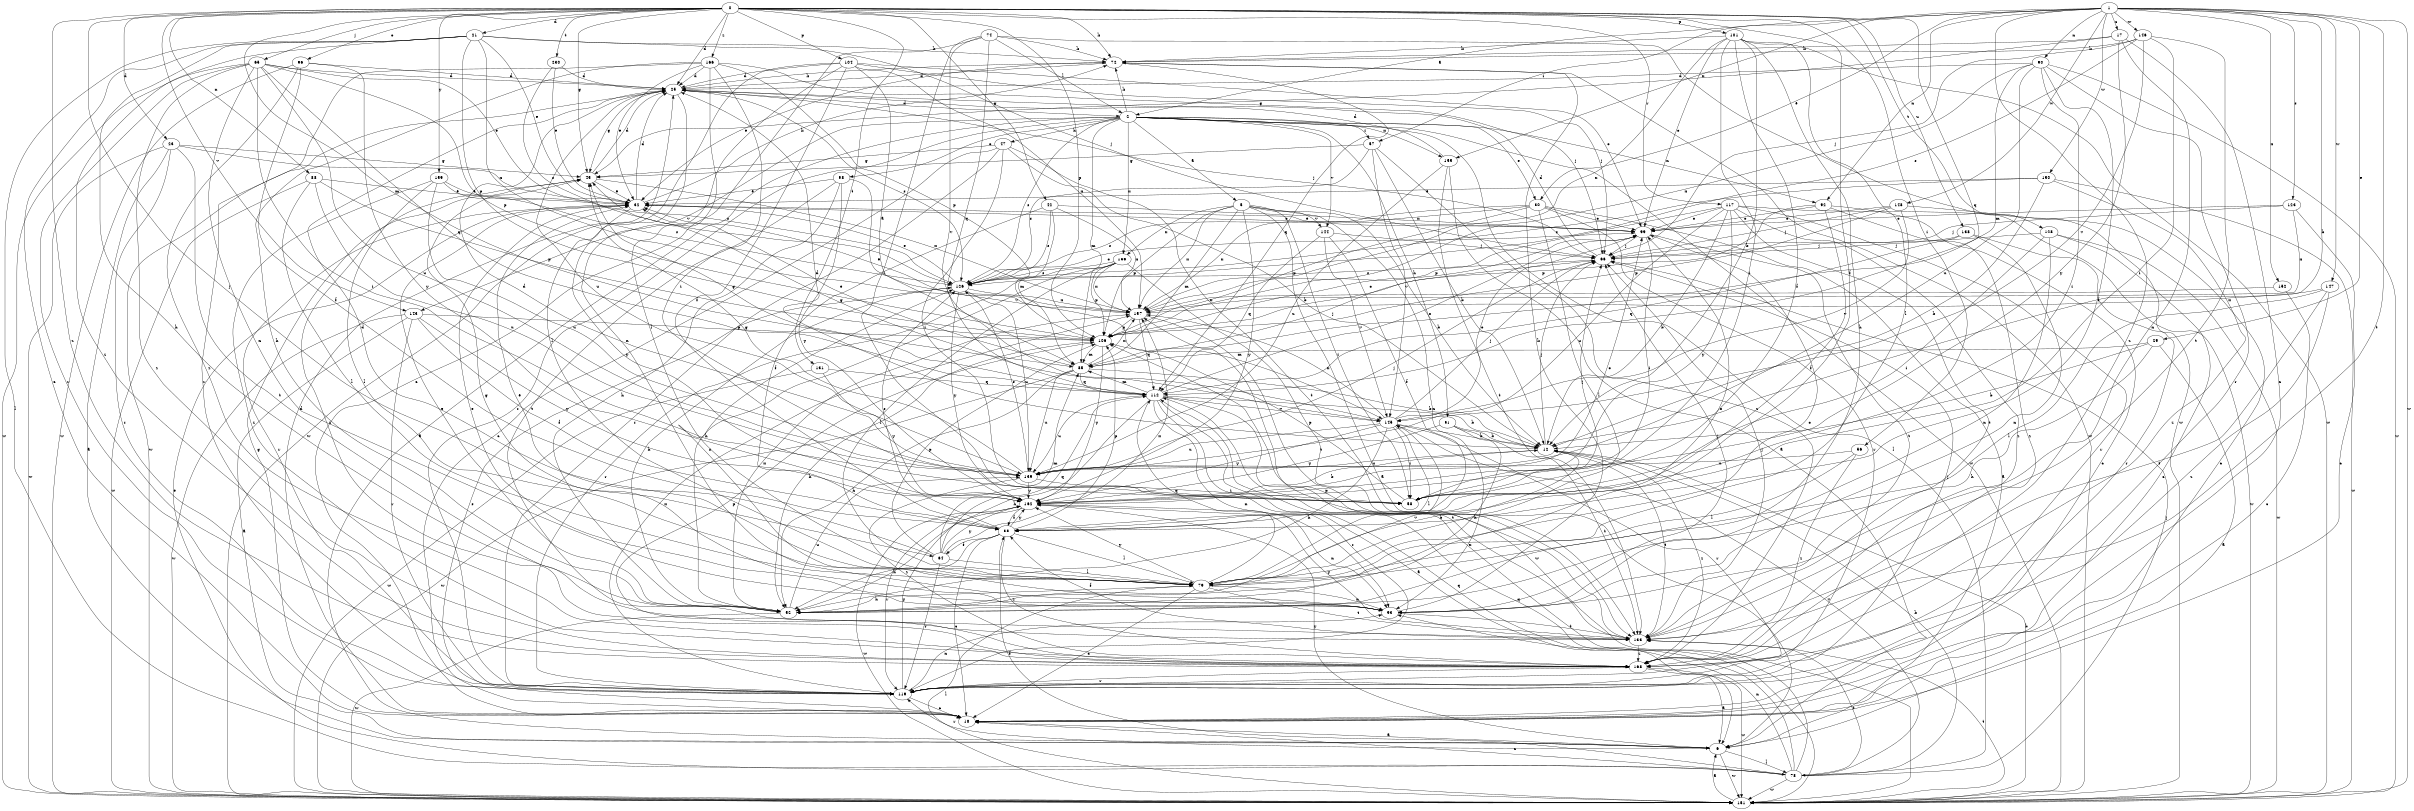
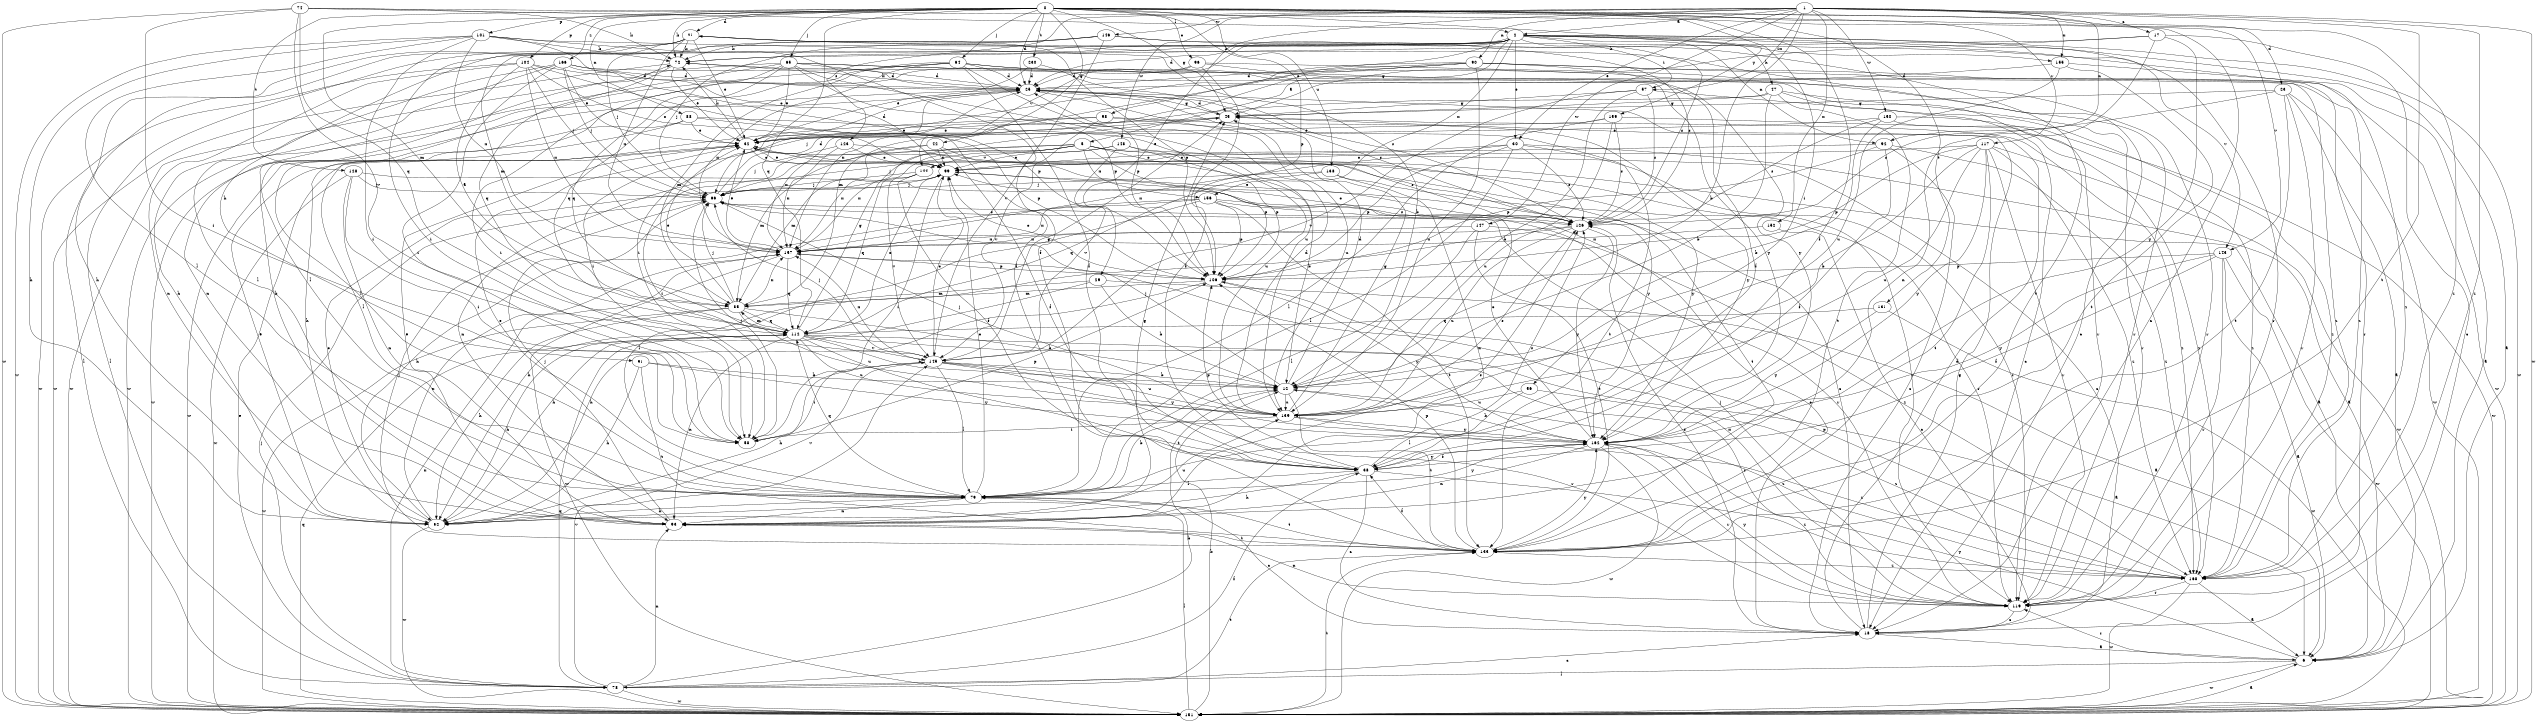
  strict digraph {
    0
    21
    23
    25
    38
    42
    45
    56
    64
    65
    72
    85
    88
    96
    101
    104
    106
    112
    117
    128
    n21 [label=230]
    131
    138
    143
    159
    166
    168
    78
    157
    66
    18
    32
    52
    133
    151
    6
    119
    126
    139
    79
    162
    99
    58
    93
    12
    145
    1
    2
    17
    29
    30
    57
    90
    92
    123
    146
    147
    148
    150
    152
    155
    5
    47
    51
    98
    144
    156
    74
    0 -> 21 [label=d]
    0 -> 23 [label=d]
    0 -> 25 [label=d]
    0 -> 38 [label=f]
    0 -> 42 [label=g]
    0 -> 45 [label=g]
    0 -> 56 [label=i]
    0 -> 64 [label=j]
    0 -> 65 [label=j]
    0 -> 72 [label=k]
    0 -> 85 [label=m]
    0 -> 88 [label=n]
    0 -> 96 [label=o]
    0 -> 101 [label=p]
    0 -> 104 [label=p]
    0 -> 106 [label=p]
    0 -> 112 [label=q]
    0 -> 117 [label=r]
    0 -> 128 [label=t]
    0 -> n21 [label=t]
    0 -> 131 [label=t]
    0 -> 138 [label=u]
    0 -> 143 [label=v]
    0 -> 159 [label=y]
    0 -> 166 [label=z]
    0 -> 168 [label=z]
    21 -> 72 [label=k]
    21 -> 106 [label=p]
-   21 -> 168 [label=z]
+   168 -> 21 [label=z]
    21 -> 78 [label=l]
    21 -> 157 [label=x]
    21 -> 66 [label=j]
    21 -> 18 [label=c]
    21 -> 32 [label=e]
    21 -> 52 [label=h]
    23 -> 45 [label=g]
    23 -> 133 [label=t]
    23 -> 151 [label=w]
    23 -> 6 [label=a]
    23 -> 119 [label=r]
    23 -> 126 [label=s]
    25 -> 45 [label=g]
    25 -> 72 [label=k]
    25 -> 66 [label=j]
    25 -> 151 [label=w]
    25 -> 126 [label=s]
    25 -> 139 [label=u]
    25 -> 79 [label=l]
    38 -> 106 [label=p]
    38 -> 168 [label=z]
    38 -> 18 [label=c]
    38 -> 52 [label=h]
    38 -> 126 [label=s]
    38 -> 79 [label=l]
    38 -> 162 [label=y]
    42 -> 38 [label=f]
    42 -> 85 [label=m]
    42 -> 157 [label=x]
    42 -> 126 [label=s]
    42 -> 99 [label=x]
    45 -> 25 [label=d]
    45 -> 168 [label=z]
    45 -> 157 [label=x]
    45 -> 32 [label=e]
    56 -> 168 [label=z]
    56 -> 139 [label=u]
    56 -> 79 [label=l]
    64 -> 25 [label=d]
-   38 -> 64 [label=f]
+   64 -> 38 [label=f]
    64 -> 85 [label=m]
    64 -> 106 [label=p]
    64 -> 112 [label=q]
    64 -> 157 [label=x]
    64 -> 119 [label=r]
    64 -> 79 [label=l]
    64 -> 162 [label=y]
    65 -> 25 [label=d]
    65 -> 106 [label=p]
    65 -> 112 [label=q]
    65 -> 168 [label=z]
    65 -> 32 [label=e]
    65 -> 151 [label=w]
    65 -> 119 [label=r]
    65 -> 139 [label=u]
    65 -> 58 [label=i]
    65 -> 93 [label=n]
    72 -> 25 [label=d]
    72 -> 112 [label=q]
    72 -> 32 [label=e]
    72 -> 151 [label=w]
    85 -> 112 [label=q]
    85 -> 157 [label=x]
    85 -> 66 [label=j]
    85 -> 32 [label=e]
    85 -> 52 [label=h]
    85 -> 151 [label=w]
    85 -> 139 [label=u]
    85 -> 12 [label=b]
    88 -> 106 [label=p]
    88 -> 32 [label=e]
    88 -> 151 [label=w]
    88 -> 139 [label=u]
    88 -> 79 [label=l]
    96 -> 25 [label=d]
    96 -> 38 [label=f]
    96 -> 168 [label=z]
    96 -> 151 [label=w]
    96 -> 162 [label=y]
    101 -> 38 [label=f]
    101 -> 72 [label=k]
    101 -> 157 [label=x]
    101 -> 52 [label=h]
    101 -> 151 [label=w]
    101 -> 79 [label=l]
    101 -> 99 [label=o]
    101 -> 58 [label=i]
    101 -> 12 [label=b]
    104 -> 25 [label=d]
    104 -> 38 [label=f]
    104 -> 85 [label=a]
    104 -> 157 [label=x]
    104 -> 66 [label=j]
    104 -> 151 [label=w]
    104 -> 99 [label=o]
    104 -> 93 [label=n]
    106 -> 85 [label=m]
    106 -> 52 [label=h]
    106 -> 162 [label=y]
    106 -> 99 [label=o]
    112 -> 45 [label=g]
    112 -> 85 [label=m]
    112 -> 52 [label=h]
    112 -> 133 [label=t]
    112 -> 6 [label=a]
    112 -> 119 [label=r]
    112 -> 139 [label=u]
    112 -> 99 [label=o]
    112 -> 93 [label=n]
    112 -> 12 [label=b]
    112 -> 145 [label=v]
    117 -> 106 [label=p]
    117 -> 168 [label=z]
    117 -> 133 [label=t]
    117 -> 151 [label=w]
    117 -> 119 [label=r]
    117 -> 139 [label=u]
    117 -> 162 [label=y]
    117 -> 99 [label=o]
    117 -> 12 [label=b]
    128 -> 66 [label=j]
    128 -> 18 [label=c]
    128 -> 151 [label=w]
    128 -> 58 [label=i]
    128 -> 93 [label=n]
    n21 -> 25 [label=d]
    n21 -> 32 [label=e]
    n21 -> 126 [label=s]
    131 -> 112 [label=q]
    131 -> 151 [label=w]
    131 -> 162 [label=y]
    138 -> 112 [label=q]
    138 -> 66 [label=j]
    138 -> 119 [label=r]
    138 -> 93 [label=n]
    143 -> 38 [label=f]
    143 -> 106 [label=p]
    143 -> 151 [label=w]
    143 -> 6 [label=a]
    143 -> 119 [label=r]
    143 -> 162 [label=y]
    159 -> 168 [label=z]
    159 -> 32 [label=e]
    159 -> 126 [label=s]
    159 -> 139 [label=u]
    159 -> 79 [label=l]
    166 -> 25 [label=d]
    166 -> 106 [label=p]
    166 -> 66 [label=j]
    166 -> 32 [label=e]
    166 -> 52 [label=h]
    166 -> 119 [label=r]
    166 -> 79 [label=l]
    166 -> 58 [label=i]
    168 -> 106 [label=p]
    168 -> 151 [label=w]
    168 -> 6 [label=a]
    168 -> 119 [label=r]
    78 -> 38 [label=f]
    78 -> 112 [label=q]
    78 -> 157 [label=x]
    78 -> 66 [label=j]
    78 -> 18 [label=c]
    78 -> 32 [label=e]
    78 -> 133 [label=t]
    78 -> 151 [label=w]
    78 -> 93 [label=n]
    78 -> 12 [label=b]
    78 -> 145 [label=v]
    157 -> 106 [label=p]
    157 -> 112 [label=q]
    157 -> 32 [label=e]
    157 -> 151 [label=w]
    66 -> 25 [label=d]
    66 -> 126 [label=s]
    18 -> 25 [label=d]
    18 -> 45 [label=g]
    18 -> 6 [label=a]
    18 -> 126 [label=s]
    32 -> 25 [label=d]
    32 -> 72 [label=k]
    32 -> 119 [label=r]
    32 -> 162 [label=y]
    32 -> 99 [label=o]
    52 -> 157 [label=x]
    52 -> 32 [label=e]
    52 -> 151 [label=w]
    52 -> 139 [label=u]
    52 -> 99 [label=o]
    52 -> 145 [label=v]
    133 -> 38 [label=f]
    133 -> 106 [label=p]
    133 -> 168 [label=z]
    133 -> 66 [label=j]
    133 -> 162 [label=y]
    151 -> 112 [label=q]
    151 -> 133 [label=t]
    151 -> 6 [label=a]
    151 -> 79 [label=l]
    151 -> 12 [label=b]
    6 -> 78 [label=l]
    6 -> 151 [label=w]
    6 -> 119 [label=r]
    6 -> 162 [label=y]
    119 -> 157 [label=x]
    119 -> 66 [label=j]
    119 -> 18 [label=c]
    119 -> 162 [label=y]
    119 -> 93 [label=n]
    126 -> 157 [label=x]
    126 -> 32 [label=e]
    126 -> 52 [label=h]
    126 -> 139 [label=u]
    126 -> 162 [label=y]
    126 -> 99 [label=o]
    139 -> 25 [label=d]
    139 -> 45 [label=g]
    139 -> 168 [label=z]
    139 -> 66 [label=j]
    139 -> 126 [label=s]
    139 -> 162 [label=y]
    139 -> 58 [label=i]
    79 -> 112 [label=q]
    79 -> 18 [label=c]
    79 -> 32 [label=e]
    79 -> 52 [label=h]
    79 -> 133 [label=t]
    79 -> 162 [label=y]
    79 -> 99 [label=o]
    79 -> 93 [label=n]
    79 -> 12 [label=b]
    162 -> 38 [label=f]
    162 -> 151 [label=w]
    162 -> 119 [label=r]
    162 -> 99 [label=o]
    162 -> 93 [label=n]
    162 -> 12 [label=b]
    99 -> 66 [label=j]
    99 -> 32 [label=e]
    99 -> 133 [label=t]
    99 -> 58 [label=i]
    58 -> 106 [label=p]
    58 -> 66 [label=j]
    93 -> 45 [label=g]
    93 -> 72 [label=k]
    93 -> 66 [label=j]
    93 -> 32 [label=e]
    93 -> 133 [label=t]
    93 -> 126 [label=s]
    12 -> 25 [label=d]
    12 -> 168 [label=z]
    12 -> 66 [label=j]
    12 -> 133 [label=t]
    12 -> 139 [label=u]
    145 -> 45 [label=g]
    145 -> 157 [label=x]
    145 -> 66 [label=j]
    145 -> 52 [label=h]
    145 -> 119 [label=r]
    145 -> 139 [label=u]
    145 -> 79 [label=l]
    145 -> 162 [label=y]
    145 -> 99 [label=o]
    145 -> 58 [label=i]
    145 -> 12 [label=b]
    1 -> 168 [label=z]
    1 -> 133 [label=t]
    1 -> 151 [label=w]
    1 -> 12 [label=b]
    1 -> 2 [label=a]
    1 -> 17 [label=c]
    1 -> 29 [label=e]
    1 -> 30 [label=e]
    1 -> 57 [label=i]
    1 -> 90 [label=n]
    1 -> 92 [label=n]
    1 -> 123 [label=s]
    1 -> 146 [label=w]
    1 -> 147 [label=w]
    1 -> 148 [label=w]
    1 -> 150 [label=w]
    1 -> 152 [label=x]
    1 -> 155 [label=x]
-   25 -> 2 [label=d]
+   2 -> 25 [label=d]
    2 -> 72 [label=k]
    2 -> 85 [label=m]
    2 -> 143 [label=v]
    2 -> 78 [label=l]
    2 -> 151 [label=w]
    2 -> 6 [label=a]
    2 -> 119 [label=r]
    2 -> 126 [label=s]
    2 -> 30 [label=e]
    2 -> 57 [label=i]
    2 -> 92 [label=n]
    2 -> 155 [label=x]
    2 -> 5 [label=a]
    2 -> 47 [label=h]
    2 -> 51 [label=h]
    2 -> 98 [label=o]
    2 -> 144 [label=v]
    2 -> 156 [label=x]
    17 -> 45 [label=g]
    17 -> 72 [label=k]
    17 -> 18 [label=c]
    17 -> 162 [label=y]
    17 -> 93 [label=n]
    29 -> 85 [label=m]
    29 -> 52 [label=h]
    29 -> 6 [label=a]
    29 -> 12 [label=b]
    30 -> 106 [label=p]
    30 -> 157 [label=x]
    30 -> 6 [label=a]
    30 -> 119 [label=r]
    30 -> 126 [label=s]
    30 -> 79 [label=l]
    30 -> 99 [label=o]
    57 -> 45 [label=g]
    57 -> 168 [label=z]
    57 -> 126 [label=s]
    57 -> 12 [label=b]
    57 -> 145 [label=v]
    90 -> 25 [label=d]
    90 -> 38 [label=f]
    90 -> 85 [label=m]
    90 -> 157 [label=x]
    90 -> 151 [label=w]
    90 -> 119 [label=r]
    90 -> 139 [label=u]
    90 -> 58 [label=i]
    92 -> 38 [label=f]
    92 -> 106 [label=p]
    92 -> 168 [label=z]
    92 -> 18 [label=c]
    92 -> 99 [label=o]
    123 -> 157 [label=x]
    123 -> 66 [label=j]
    123 -> 18 [label=c]
    123 -> 99 [label=o]
    146 -> 72 [label=k]
    146 -> 66 [label=j]
    146 -> 133 [label=t]
    146 -> 126 [label=s]
    146 -> 58 [label=i]
    146 -> 145 [label=v]
    147 -> 168 [label=z]
    147 -> 157 [label=x]
    147 -> 133 [label=t]
    147 -> 79 [label=l]
    148 -> 106 [label=p]
    148 -> 66 [label=j]
    148 -> 18 [label=c]
    148 -> 99 [label=o]
    148 -> 145 [label=v]
    150 -> 168 [label=z]
    150 -> 32 [label=e]
    150 -> 151 [label=w]
    150 -> 126 [label=s]
    150 -> 12 [label=b]
    152 -> 157 [label=x]
    152 -> 18 [label=c]
    155 -> 25 [label=d]
    155 -> 133 [label=t]
    155 -> 6 [label=a]
    155 -> 139 [label=u]
    5 -> 85 [label=m]
    5 -> 106 [label=p]
    5 -> 157 [label=x]
    5 -> 6 [label=a]
    5 -> 162 [label=y]
    5 -> 58 [label=i]
    5 -> 93 [label=n]
    5 -> 12 [label=b]
    5 -> 144 [label=v]
    5 -> 156 [label=x]
    47 -> 45 [label=g]
    47 -> 18 [label=c]
    47 -> 133 [label=t]
    47 -> 119 [label=r]
    47 -> 58 [label=i]
    47 -> 12 [label=b]
    51 -> 52 [label=h]
    51 -> 133 [label=t]
    51 -> 162 [label=y]
    51 -> 12 [label=b]
    98 -> 32 [label=e]
    98 -> 52 [label=h]
    98 -> 133 [label=t]
    98 -> 162 [label=y]
    98 -> 145 [label=v]
    144 -> 38 [label=f]
    144 -> 112 [label=q]
    144 -> 66 [label=j]
    144 -> 145 [label=v]
    156 -> 106 [label=p]
    156 -> 157 [label=x]
    156 -> 52 [label=h]
    156 -> 133 [label=t]
    156 -> 119 [label=r]
    156 -> 126 [label=s]
    156 -> 79 [label=l]
    74 -> 72 [label=k]
    74 -> 112 [label=q]
    74 -> 18 [label=c]
    74 -> 151 [label=w]
    74 -> 58 [label=i]
    74 -> 145 [label=v]
    74 -> 2 [label=l]
  }
